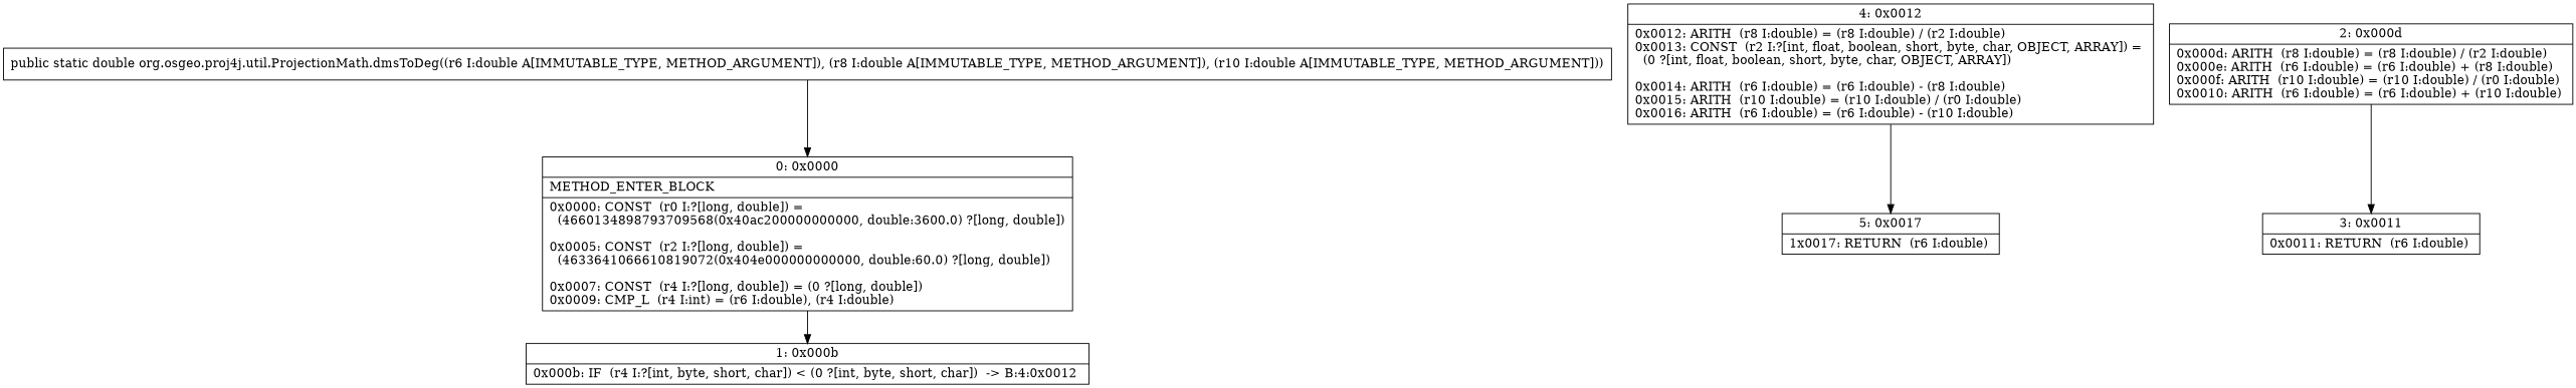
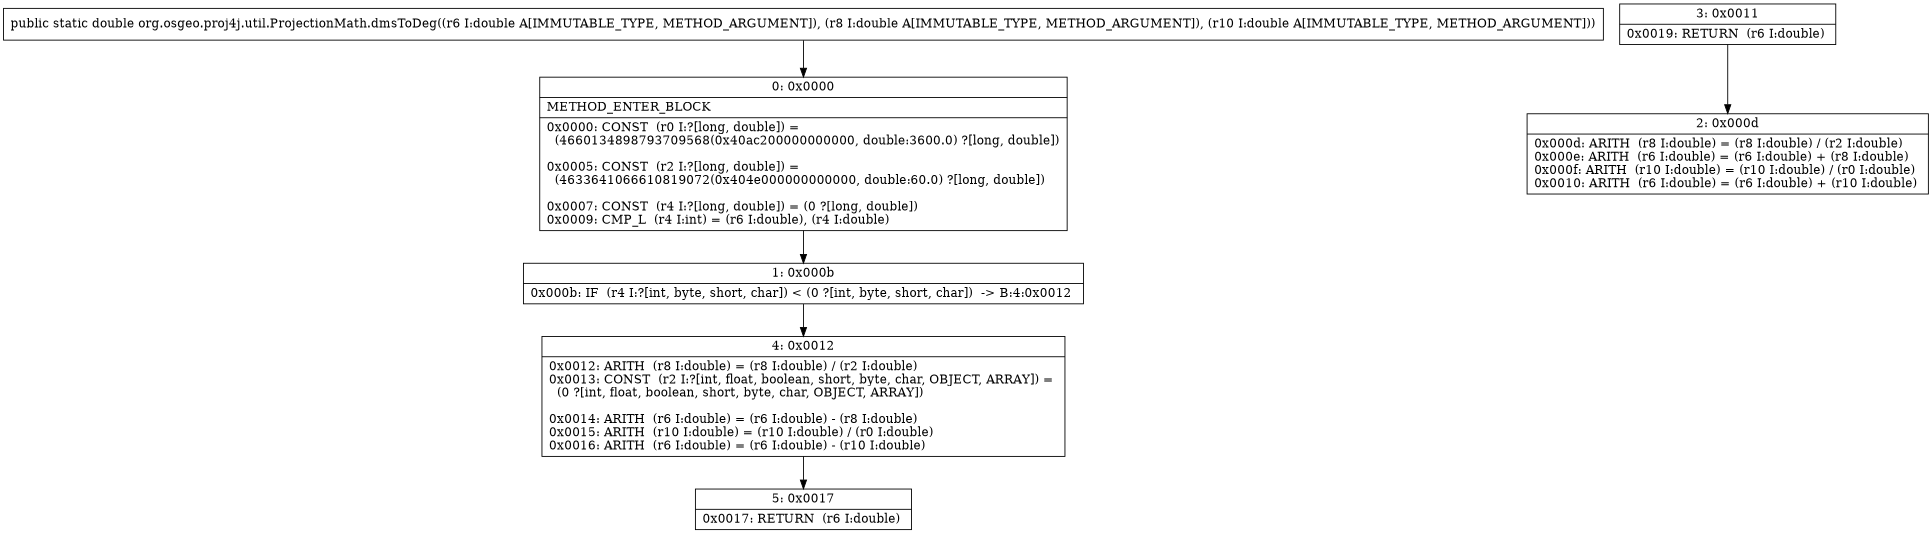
  digraph {
    node [shape=record]
    n1 [label="{0\:\ 0x0000|METHOD_ENTER_BLOCK\l|0x0000: CONST  (r0 I:?[long, double]) = \l  (4660134898793709568(0x40ac200000000000, double:3600.0) ?[long, double])\l \l0x0005: CONST  (r2 I:?[long, double]) = \l  (4633641066610819072(0x404e000000000000, double:60.0) ?[long, double])\l \l0x0007: CONST  (r4 I:?[long, double]) = (0 ?[long, double]) \l0x0009: CMP_L  (r4 I:int) = (r6 I:double), (r4 I:double) \l}"]
    n2 [label="{1\:\ 0x000b|0x000b: IF  (r4 I:?[int, byte, short, char]) \< (0 ?[int, byte, short, char])  \-\> B:4:0x0012 \l}"]
    n3 [label="{4\:\ 0x0012|0x0012: ARITH  (r8 I:double) = (r8 I:double) \/ (r2 I:double) \l0x0013: CONST  (r2 I:?[int, float, boolean, short, byte, char, OBJECT, ARRAY]) = \l  (0 ?[int, float, boolean, short, byte, char, OBJECT, ARRAY])\l \l0x0014: ARITH  (r6 I:double) = (r6 I:double) \- (r8 I:double) \l0x0015: ARITH  (r10 I:double) = (r10 I:double) \/ (r0 I:double) \l0x0016: ARITH  (r6 I:double) = (r6 I:double) \- (r10 I:double) \l}"]
    n4 [label="{2\:\ 0x000d|0x000d: ARITH  (r8 I:double) = (r8 I:double) \/ (r2 I:double) \l0x000e: ARITH  (r6 I:double) = (r6 I:double) + (r8 I:double) \l0x000f: ARITH  (r10 I:double) = (r10 I:double) \/ (r0 I:double) \l0x0010: ARITH  (r6 I:double) = (r6 I:double) + (r10 I:double) \l}"]
-   n5 [label="{3\:\ 0x0011|0x0011: RETURN  (r6 I:double) \l}"]
-   n6 [label="{5\:\ 0x0017|1x0017: RETURN  (r6 I:double) \l}"]
+   n5 [label="{3\:\ 0x0011|0x0019: RETURN  (r6 I:double) \l}"]
+   n6 [label="{5\:\ 0x0017|0x0017: RETURN  (r6 I:double) \l}"]
    n7 [label="{public static double org.osgeo.proj4j.util.ProjectionMath.dmsToDeg((r6 I:double A[IMMUTABLE_TYPE, METHOD_ARGUMENT]), (r8 I:double A[IMMUTABLE_TYPE, METHOD_ARGUMENT]), (r10 I:double A[IMMUTABLE_TYPE, METHOD_ARGUMENT])) }"]
    n1 -> n2
+   n2 -> n3
    n3 -> n6
-   n4 -> n5
+   n5 -> n4
    n7 -> n1
  }
